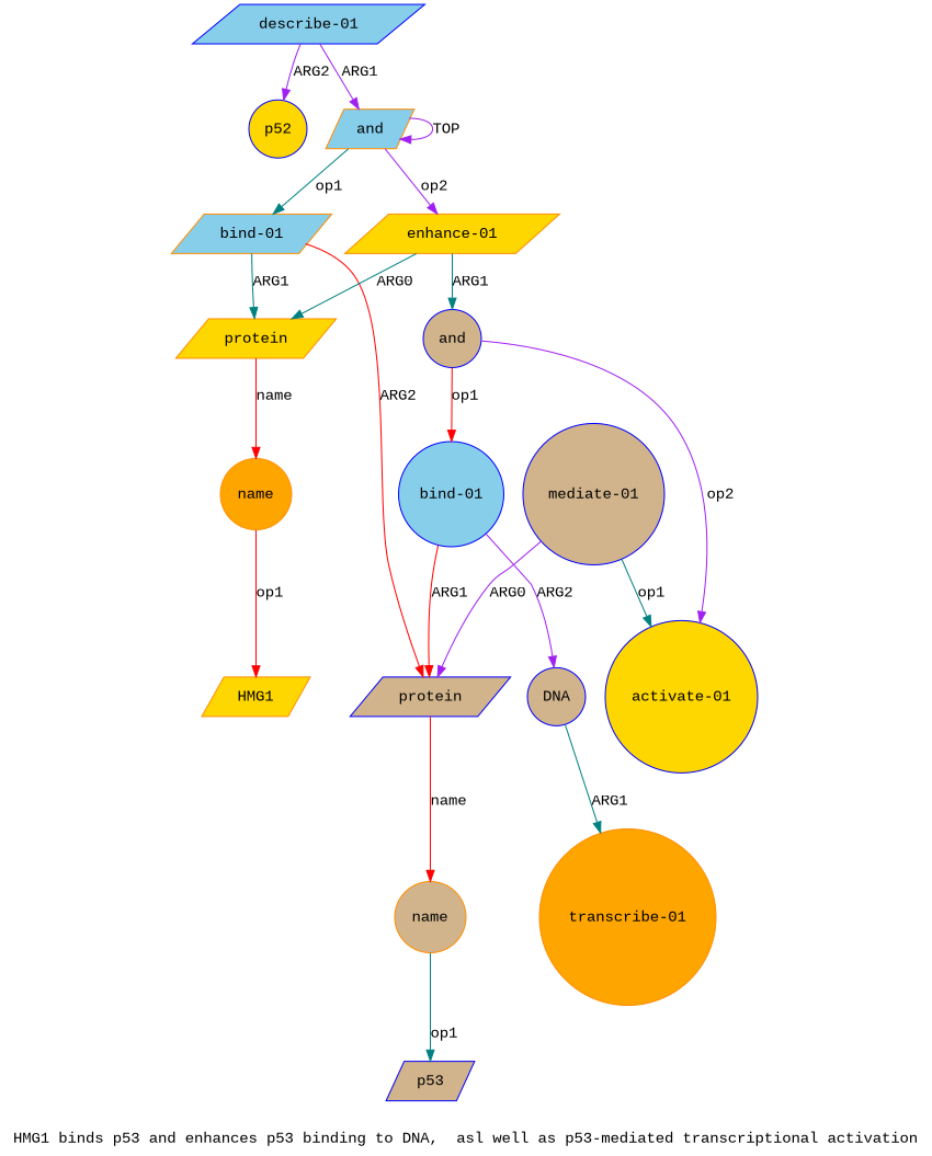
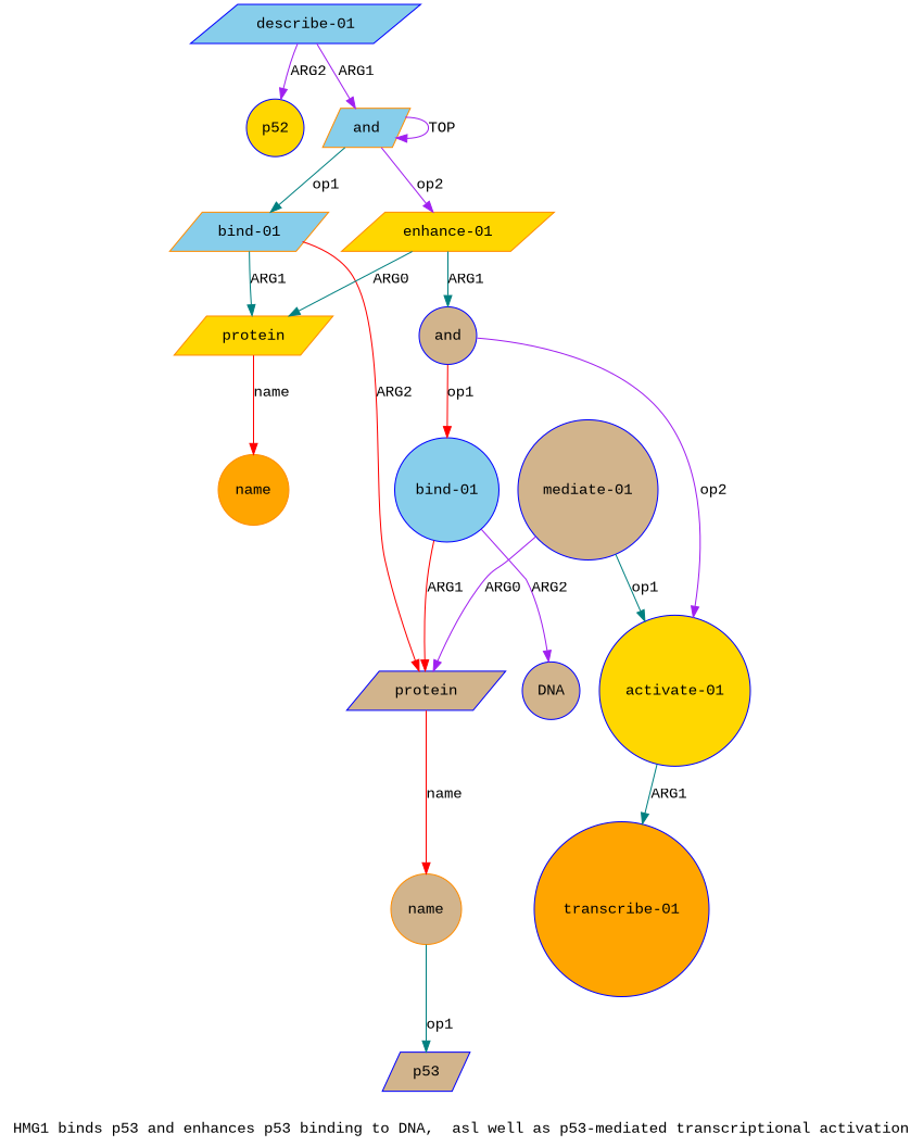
  digraph {
    fontname="Liberation Mono"
    label="HMG1 binds p53 and enhances p53 binding to DNA,  asl well as p53-mediated transcriptional activation"
    node [color=blue fillcolor=tan fontname="Liberation Mono" gold_ind=-1 gold_label=and shape=circle style=filled test_ind=-1 test_label=and]
    edge [color=teal fontname="Liberation Mono" gold_label=ARG1 test_label=ARG1]
    n1 [fillcolor=gold gold_ind=14 gold_label=p52 label=p52 test_ind=14 test_label=p52]
-   n2 [color=darkorange fillcolor=orange gold_ind=11 gold_label="transcribe-01" label="transcribe-01" test_ind=11 test_label="transcribe-01"]
+   n2 [fillcolor=orange gold_ind=11 gold_label="transcribe-01" label="transcribe-01" test_ind=11 test_label="transcribe-01"]
    n3 [fillcolor=gold gold_ind=10 gold_label="activate-01" label="activate-01" test_ind=10 test_label="activate-01"]
    n4 [fillcolor=skyblue gold_ind=13 gold_label="describe-01" label="describe-01" shape=parallelogram test_ind=13 test_label="describe-01"]
    n5 [color=darkorange fillcolor=skyblue gold_ind=0 label=and shape=parallelogram test_ind=0]
    n6 [color=darkorange fillcolor=skyblue gold_ind=1 gold_label="bind-01" label="bind-01" shape=parallelogram test_ind=1 test_label="bind-01"]
    n7 [color=darkorange fillcolor=gold gold_ind=6 gold_label="enhance-01" label="enhance-01" shape=parallelogram test_ind=6 test_label="enhance-01"]
    n8 [gold_ind=4 gold_label=protein label=protein shape=parallelogram test_ind=4 test_label=protein]
    n9 [color=darkorange fillcolor=gold gold_ind=2 gold_label=protein label=protein shape=parallelogram test_ind=2 test_label=protein]
    n10 [gold_ind=7 label=and test_ind=7]
    n11 [gold_ind=12 gold_label="mediate-01" label="mediate-01" test_ind=12 test_label="mediate-01"]
    n12 [color=darkorange gold_ind=5 gold_label=name label=name test_ind=5 test_label=name]
    n13 [gold_label=p53 label=p53 shape=parallelogram test_label=p53]
-   n14 [color=darkorange fillcolor=gold gold_label=HMG1 label=HMG1 shape=parallelogram test_label=HMG1]
    n15 [color=darkorange fillcolor=orange gold_ind=3 gold_label=name label=name test_ind=3 test_label=name]
    n16 [fillcolor=skyblue gold_ind=8 gold_label="bind-01" label="bind-01" test_ind=8 test_label="bind-01"]
    n17 [gold_ind=9 gold_label=DNA label=DNA test_ind=9 test_label=DNA]
-   n17 -> n2 [label=ARG1]
+   n3 -> n2 [label=ARG1]
    n4 -> n1 [color=purple gold_label=ARG2 label=ARG2 test_label=ARG2]
    n4 -> n5 [color=purple label=ARG1]
    n5 -> n5 [color=purple gold_label=TOP label=TOP test_label=TOP]
    n5 -> n6 [gold_label=op1 label=op1 test_label=op1]
    n5 -> n7 [color=purple gold_label=op2 label=op2 test_label=op2]
    n6 -> n8 [color=red gold_label=ARG2 label=ARG2 test_label=ARG2]
    n6 -> n9 [label=ARG1]
    n7 -> n9 [gold_label=ARG0 label=ARG0 test_label=ARG0]
    n7 -> n10 [label=ARG1]
    n8 -> n12 [color=red gold_label=name label=name test_label=name]
    n9 -> n15 [color=red gold_label=name label=name test_label=name]
    n10 -> n3 [color=purple gold_label=op2 label=op2 test_label=op2]
    n10 -> n16 [color=red gold_label=op1 label=op1 test_label=op1]
    n11 -> n3 [label=op1]
    n11 -> n8 [color=purple gold_label=ARG0 label=ARG0 test_label=ARG0]
    n12 -> n13 [gold_label=op1 label=op1 test_label=op1]
-   n15 -> n14 [color=red gold_label=op1 label=op1 test_label=op1]
    n16 -> n8 [color=red label=ARG1]
    n16 -> n17 [color=purple gold_label=ARG2 label=ARG2 test_label=ARG2]
  }
